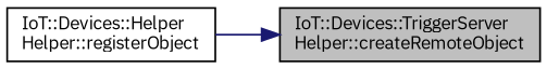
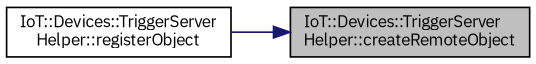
  digraph {
    rankdir=RL
    fontname="IBM Plex Sans"
    node [color=black fontname="IBM Plex Sans" fontsize=10 shape=record style=filled]
    n1 [fillcolor=grey75 fontcolor=black height=0.2 label="IoT::Devices::TriggerServer\lHelper::createRemoteObject" width=0.4]
-   n2 [fillcolor=white height=0.2 label="IoT::Devices::Helper\lHelper::registerObject" width=0.4]
+   n2 [fillcolor=white height=0.2 label="IoT::Devices::TriggerServer\lHelper::registerObject" width=0.4]
    n1 -> n2 [color=midnightblue dir=back fontname="IBM Plex Sans" fontsize=10 labelfontname=Helvetica labelfontsize=10 style=solid]
  }
